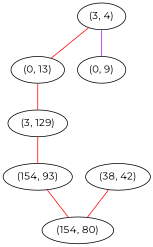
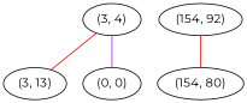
  graph {
    fontname=Montserrat
    node [fontname=Montserrat]
    edge [color=red fontname=Montserrat weight=1]
    n1 [label="(3, 4)"]
-   "(3, 13)" [label="(0, 13)"]
-   "(0, 0)" [label="(0, 9)"]
-   "(3, 129)"
-   "(38, 42)"
+   "(3, 13)"
+   "(0, 0)"
    "(154, 80)"
-   "(154, 92)" [label="(154, 93)"]
+   "(154, 92)"
    n1 -- "(3, 13)"
    n1 -- "(0, 0)" [color=purple weight=4]
-   "(3, 13)" -- "(3, 129)"
-   "(3, 129)" -- "(154, 92)"
-   "(38, 42)" -- "(154, 80)"
    "(154, 92)" -- "(154, 80)"
  }
